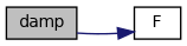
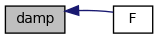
  digraph {
    rankdir=LR
    node [color=black fontname=Helvetica fontsize=10 shape=record]
    n1 [fillcolor=grey75 fontcolor=black height=0.2 label=damp style=filled width=0.4]
    n2 [height=0.2 label=F width=0.4]
-   n1 -> n2 [color=midnightblue fontname=Helvetica fontsize=10 labelfontname=Helvetica labelfontsize=10 style=solid]
+   n2 -> n1 [color=midnightblue fontname=Helvetica fontsize=10 labelfontname=Helvetica labelfontsize=10 style=solid]
  }
